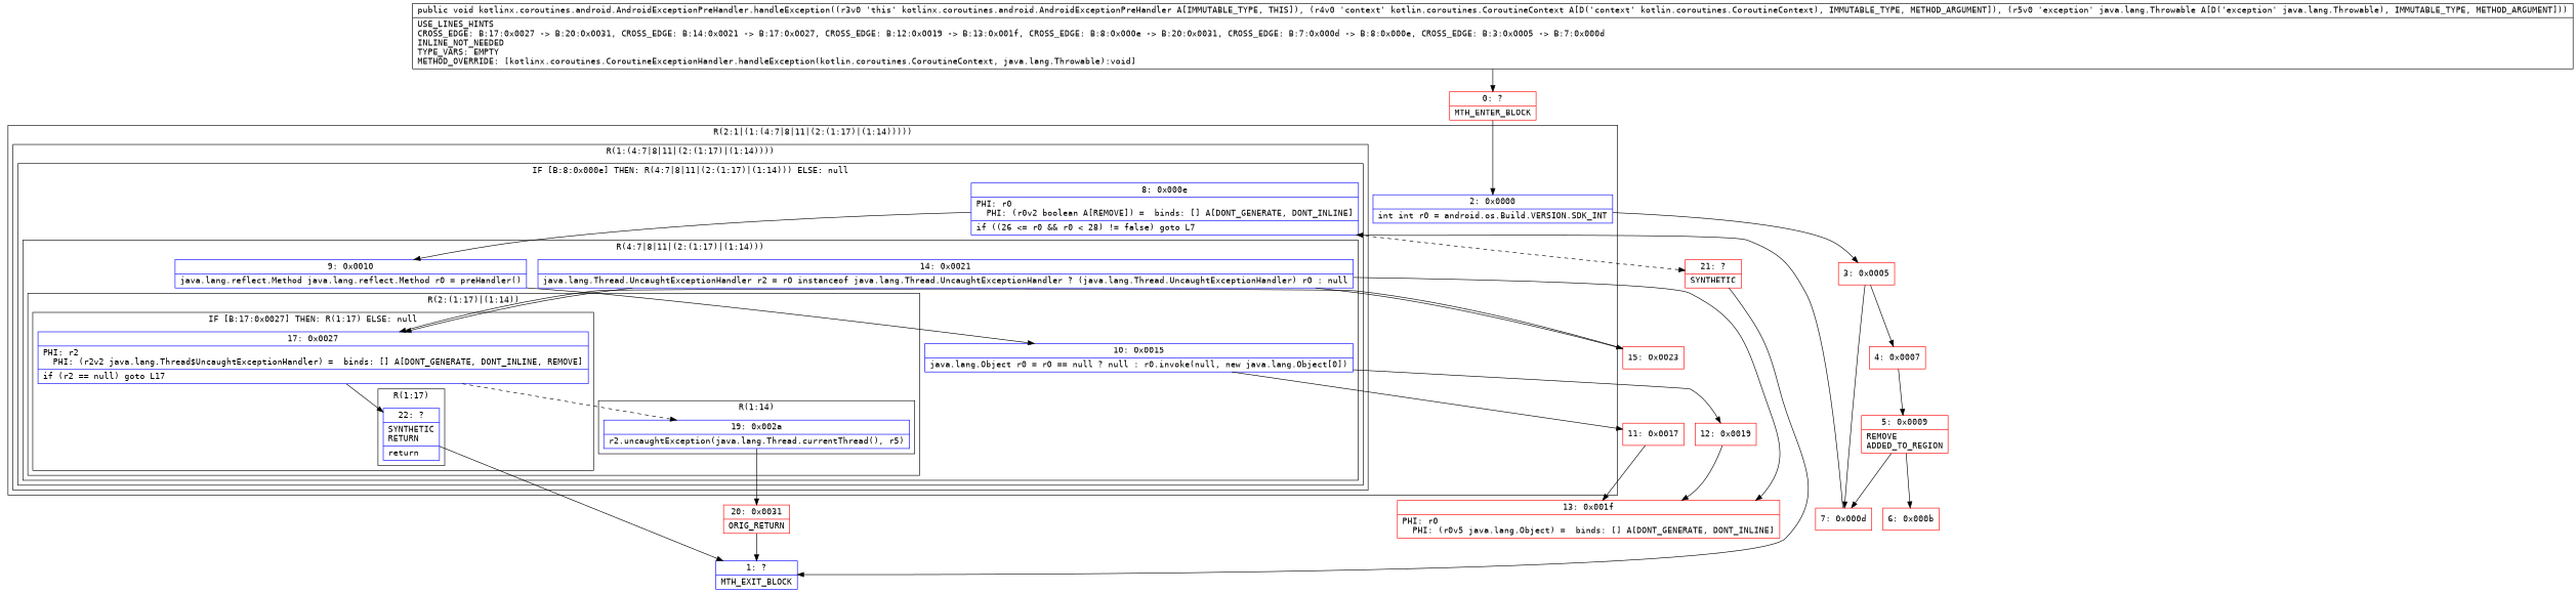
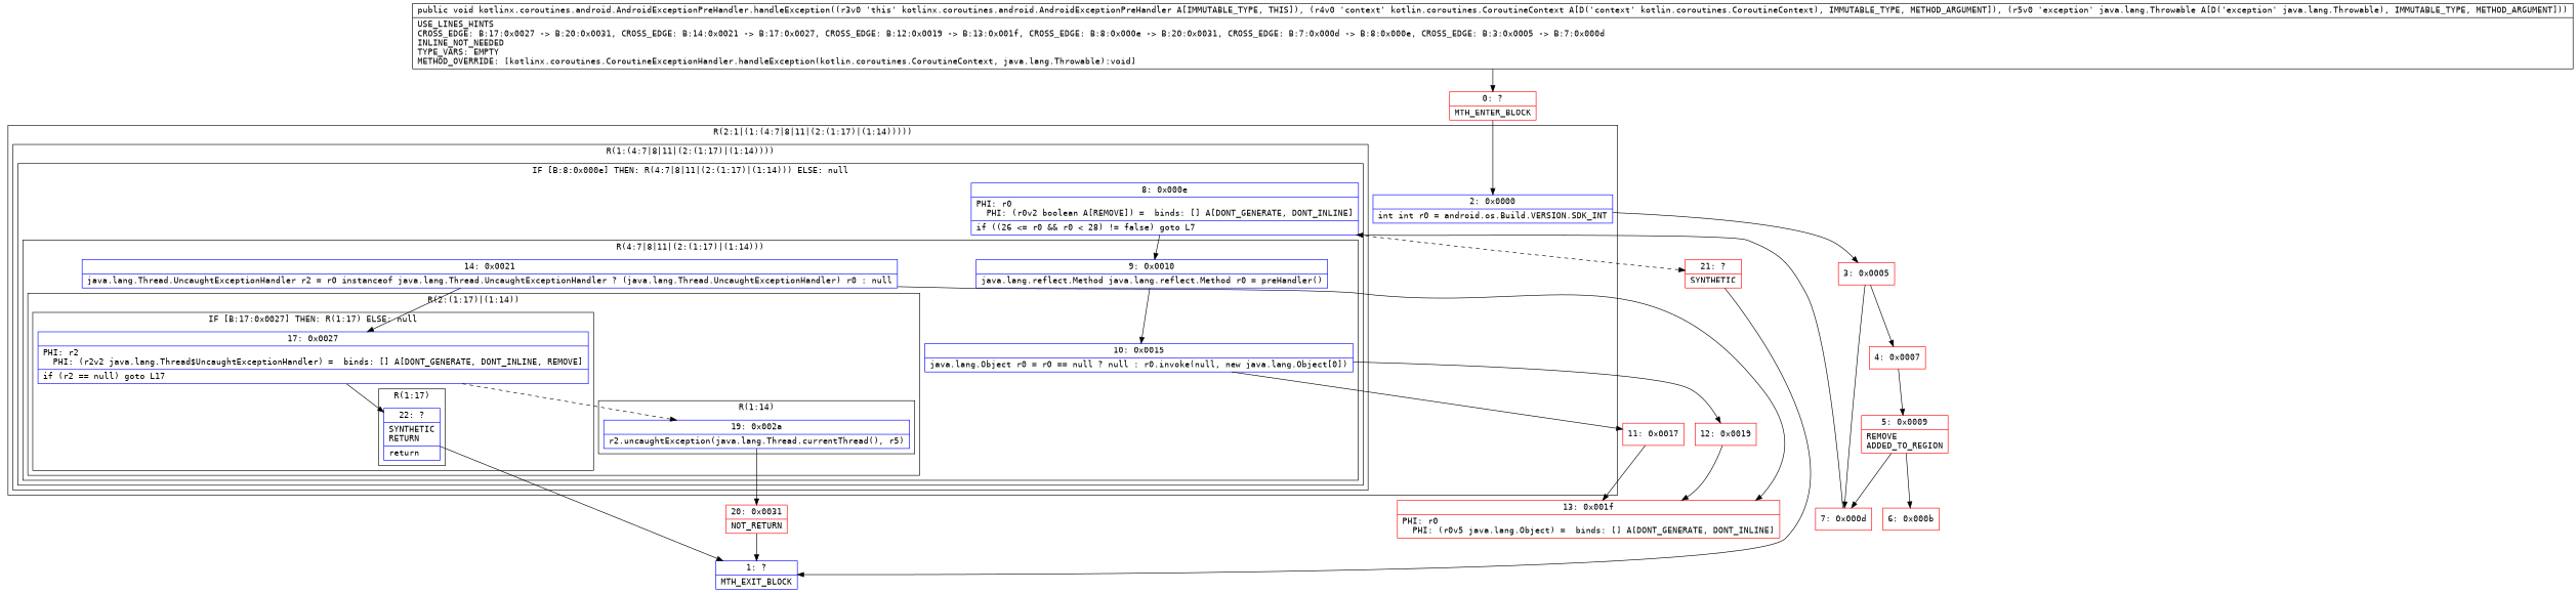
  digraph {
    fontname="DejaVu Sans Mono"
    node [color=red fontname="DejaVu Sans Mono" shape=record]
    edge [fontname="DejaVu Sans Mono"]
    n1 [color=blue label="{22\:\ ?|SYNTHETIC\lRETURN\l|return\l}"]
    n2 [color=blue label="{17\:\ 0x0027|PHI: r2 \l  PHI: (r2v2 java.lang.Thread$UncaughtExceptionHandler) =  binds: [] A[DONT_GENERATE, DONT_INLINE, REMOVE]\l|if (r2 == null) goto L17\l}"]
    n3 [color=blue label="{19\:\ 0x002a|r2.uncaughtException(java.lang.Thread.currentThread(), r5)\l}"]
    n4 [color=blue label="{9\:\ 0x0010|java.lang.reflect.Method java.lang.reflect.Method r0 = preHandler()\l}"]
    n5 [color=blue label="{10\:\ 0x0015|java.lang.Object r0 = r0 == null ? null : r0.invoke(null, new java.lang.Object[0])\l}"]
    n6 [color=blue label="{14\:\ 0x0021|java.lang.Thread.UncaughtExceptionHandler r2 = r0 instanceof java.lang.Thread.UncaughtExceptionHandler ? (java.lang.Thread.UncaughtExceptionHandler) r0 : null\l}"]
    n7 [color=blue label="{8\:\ 0x000e|PHI: r0 \l  PHI: (r0v2 boolean A[REMOVE]) =  binds: [] A[DONT_GENERATE, DONT_INLINE]\l|if ((26 \<= r0 && r0 \< 28) != false) goto L7\l}"]
    n8 [color=blue label="{2\:\ 0x0000|int int r0 = android.os.Build.VERSION.SDK_INT\l}"]
    n9 [color=blue label="{1\:\ ?|MTH_EXIT_BLOCK\l}"]
-   n10 [label="{20\:\ 0x0031|ORIG_RETURN\l}"]
+   n10 [label="{20\:\ 0x0031|NOT_RETURN\l}"]
    n11 [label="{11\:\ 0x0017}"]
    n12 [label="{12\:\ 0x0019}"]
-   n13 [label="{15\:\ 0x0023}"]
    n14 [label="{13\:\ 0x001f|PHI: r0 \l  PHI: (r0v5 java.lang.Object) =  binds: [] A[DONT_GENERATE, DONT_INLINE]\l}"]
    n15 [label="{21\:\ ?|SYNTHETIC\l}"]
    n16 [label="{3\:\ 0x0005}"]
    n17 [label="{4\:\ 0x0007}"]
    n18 [label="{7\:\ 0x000d}"]
    n19 [label="{0\:\ ?|MTH_ENTER_BLOCK\l}"]
    n20 [label="{5\:\ 0x0009|REMOVE\lADDED_TO_REGION\l}"]
    n21 [label="{6\:\ 0x000b}"]
    n22 [label="{public void kotlinx.coroutines.android.AndroidExceptionPreHandler.handleException((r3v0 'this' kotlinx.coroutines.android.AndroidExceptionPreHandler A[IMMUTABLE_TYPE, THIS]), (r4v0 'context' kotlin.coroutines.CoroutineContext A[D('context' kotlin.coroutines.CoroutineContext), IMMUTABLE_TYPE, METHOD_ARGUMENT]), (r5v0 'exception' java.lang.Throwable A[D('exception' java.lang.Throwable), IMMUTABLE_TYPE, METHOD_ARGUMENT]))  | USE_LINES_HINTS\lCROSS_EDGE: B:17:0x0027 \-\> B:20:0x0031, CROSS_EDGE: B:14:0x0021 \-\> B:17:0x0027, CROSS_EDGE: B:12:0x0019 \-\> B:13:0x001f, CROSS_EDGE: B:8:0x000e \-\> B:20:0x0031, CROSS_EDGE: B:7:0x000d \-\> B:8:0x000e, CROSS_EDGE: B:3:0x0005 \-\> B:7:0x000d\lINLINE_NOT_NEEDED\lTYPE_VARS: EMPTY\lMETHOD_OVERRIDE: [kotlinx.coroutines.CoroutineExceptionHandler.handleException(kotlin.coroutines.CoroutineContext, java.lang.Throwable):void]\l}" color=""]
    subgraph cluster_1 {
      label="R(2:1|(1:(4:7|8|11|(2:(1:17)|(1:14)))))"
      n8
      subgraph cluster_2 {
        label="R(1:(4:7|8|11|(2:(1:17)|(1:14))))"
        subgraph cluster_3 {
          label="IF [B:8:0x000e] THEN: R(4:7|8|11|(2:(1:17)|(1:14))) ELSE: null"
          n7
          subgraph cluster_4 {
            label="R(4:7|8|11|(2:(1:17)|(1:14)))"
            n4
            n5
            n6
            subgraph cluster_5 {
              label="R(2:(1:17)|(1:14))"
              subgraph cluster_6 {
                label="IF [B:17:0x0027] THEN: R(1:17) ELSE: null"
                n2
                subgraph cluster_7 {
                  label="R(1:17)"
                  n1
                }
              }
              subgraph cluster_8 {
                label="R(1:14)"
                n3
              }
            }
          }
        }
      }
    }
    n1 -> n9
    n2 -> n1
    n2 -> n3 [style=dashed]
    n3 -> n10
    n4 -> n5
    n5 -> n11
    n5 -> n12
    n6 -> n2
-   n6 -> n13
    n6 -> n14
    n7 -> n4
    n7 -> n15 [style=dashed]
    n8 -> n16
    n10 -> n9
    n11 -> n14
    n12 -> n14
-   n13 -> n2
    n15 -> n9
    n16 -> n17
    n16 -> n18
    n17 -> n20
    n18 -> n7
    n19 -> n8
    n20 -> n18
    n20 -> n21
    n22 -> n19
  }
